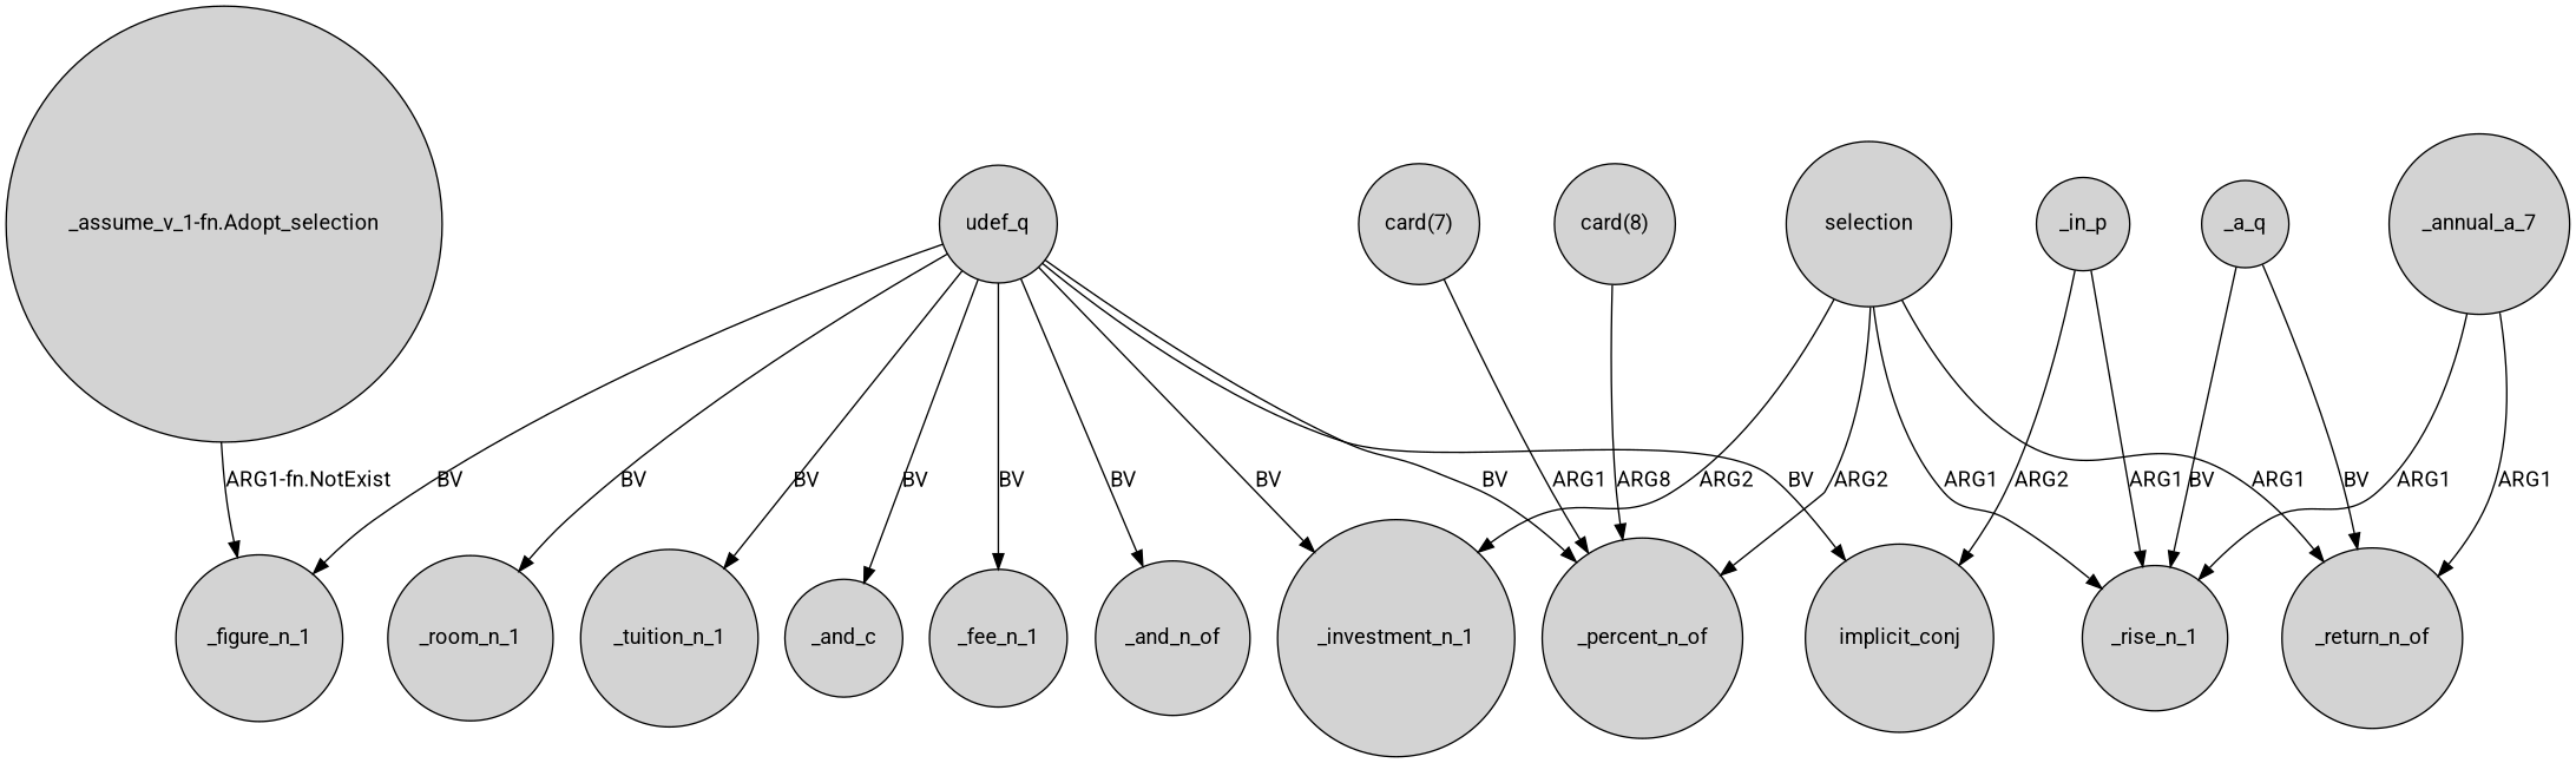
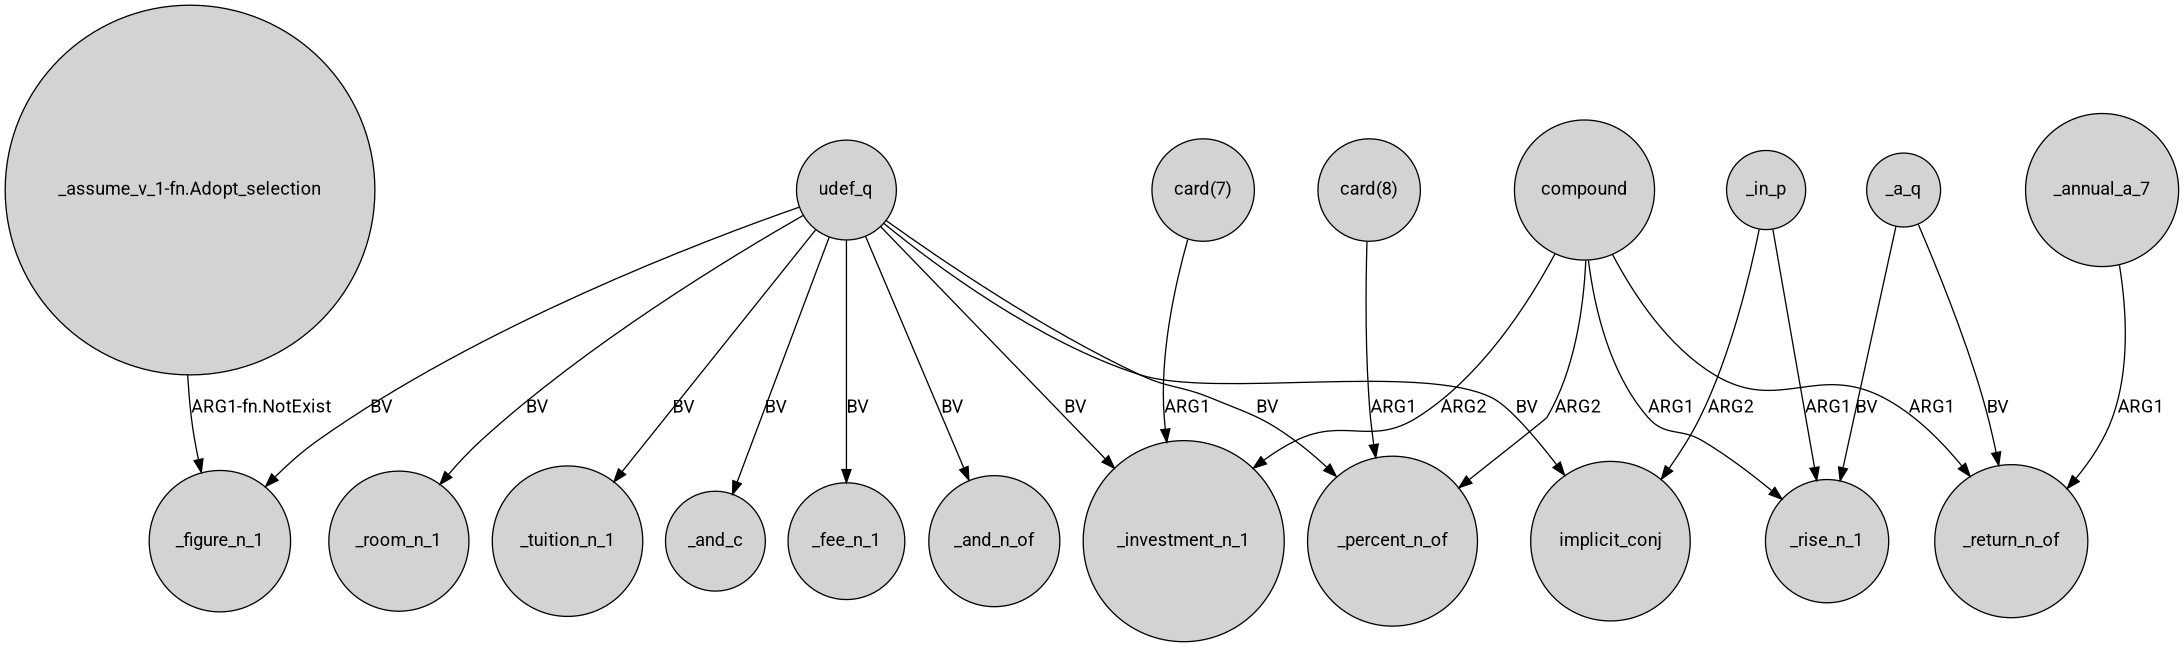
  digraph {
    fontname=Roboto
    node [fontname=Roboto shape=circle style=filled]
    edge [fontname=Roboto]
    "_assume_v_1-fn.Adopt_selection"
    _figure_n_1
    udef_q
    _and_c
    _fee_n_1
    _percent_n_of
    n7 [label=_and_n_of]
    _investment_n_1
    implicit_conj
    _room_n_1
    _tuition_n_1
    _a_q
    _rise_n_1
    _return_n_of
    "card(7)"
    n16 [label=_annual_a_7]
-   compound [label=selection]
+   compound
    _in_p
    "card(8)"
    "_assume_v_1-fn.Adopt_selection" -> _figure_n_1 [label="ARG1-fn.NotExist"]
    udef_q -> _figure_n_1 [label=BV]
    udef_q -> _and_c [label=BV]
    udef_q -> _fee_n_1 [label=BV]
    udef_q -> _percent_n_of [label=BV]
    udef_q -> n7 [label=BV]
    udef_q -> _investment_n_1 [label=BV]
    udef_q -> implicit_conj [label=BV]
    udef_q -> _room_n_1 [label=BV]
    udef_q -> _tuition_n_1 [label=BV]
    _a_q -> _rise_n_1 [label=BV]
    _a_q -> _return_n_of [label=BV]
-   "card(7)" -> _percent_n_of [label=ARG1]
-   n16 -> _rise_n_1 [label=ARG1]
+   "card(7)" -> _investment_n_1 [label=ARG1]
    n16 -> _return_n_of [label=ARG1]
    compound -> _percent_n_of [label=ARG2]
    compound -> _investment_n_1 [label=ARG2]
    compound -> _rise_n_1 [label=ARG1]
    compound -> _return_n_of [label=ARG1]
    _in_p -> implicit_conj [label=ARG2]
    _in_p -> _rise_n_1 [label=ARG1]
-   "card(8)" -> _percent_n_of [label=ARG8]
+   "card(8)" -> _percent_n_of [label=ARG1]
  }
